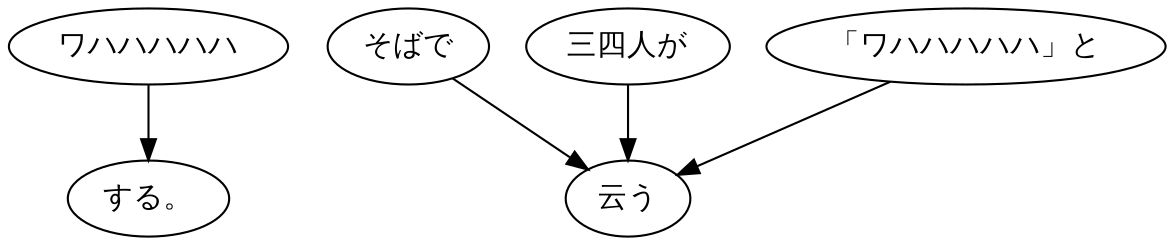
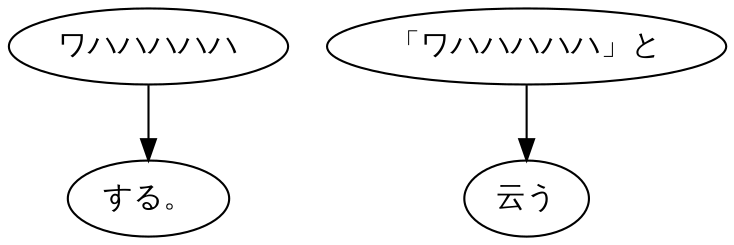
  digraph {
    n1 [label="ワハハハハハ"]
    n2 [label="する。"]
-   n3 [label="そばで"]
    n4 [label="云う"]
-   n5 [label="三四人が"]
    n6 [label="「ワハハハハハ」と"]
    n1 -> n2
-   n3 -> n4
-   n5 -> n4
    n6 -> n4
  }
